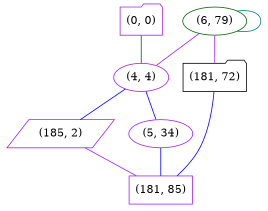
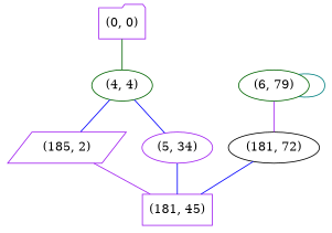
  graph {
    node [color=purple shape=ellipse]
    edge [color=blue weight=1]
    "(0, 0)" [shape=folder]
-   "(4, 4)"
+   "(4, 4)" [color=darkgreen]
    "(185, 2)" [shape=parallelogram]
    "(5, 34)"
    n5 [color=darkgreen label="(6, 79)"]
-   "(181, 72)" [color=black shape=folder]
-   "(181, 45)" [shape=box label="(181, 85)"]
+   "(181, 72)" [color=black]
+   "(181, 45)" [shape=box]
    "(0, 0)" -- "(4, 4)" [color=darkgreen weight=4]
    "(4, 4)" -- "(185, 2)" [weight=3]
    "(4, 4)" -- "(5, 34)" [weight=3]
    "(185, 2)" -- "(181, 45)" [color=purple]
    "(5, 34)" -- "(181, 45)"
-   n5 -- "(4, 4)" [color=purple]
    n5 -- n5 [color=teal weight=2]
    n5 -- "(181, 72)" [color=purple weight=3]
    "(181, 72)" -- "(181, 45)"
  }
